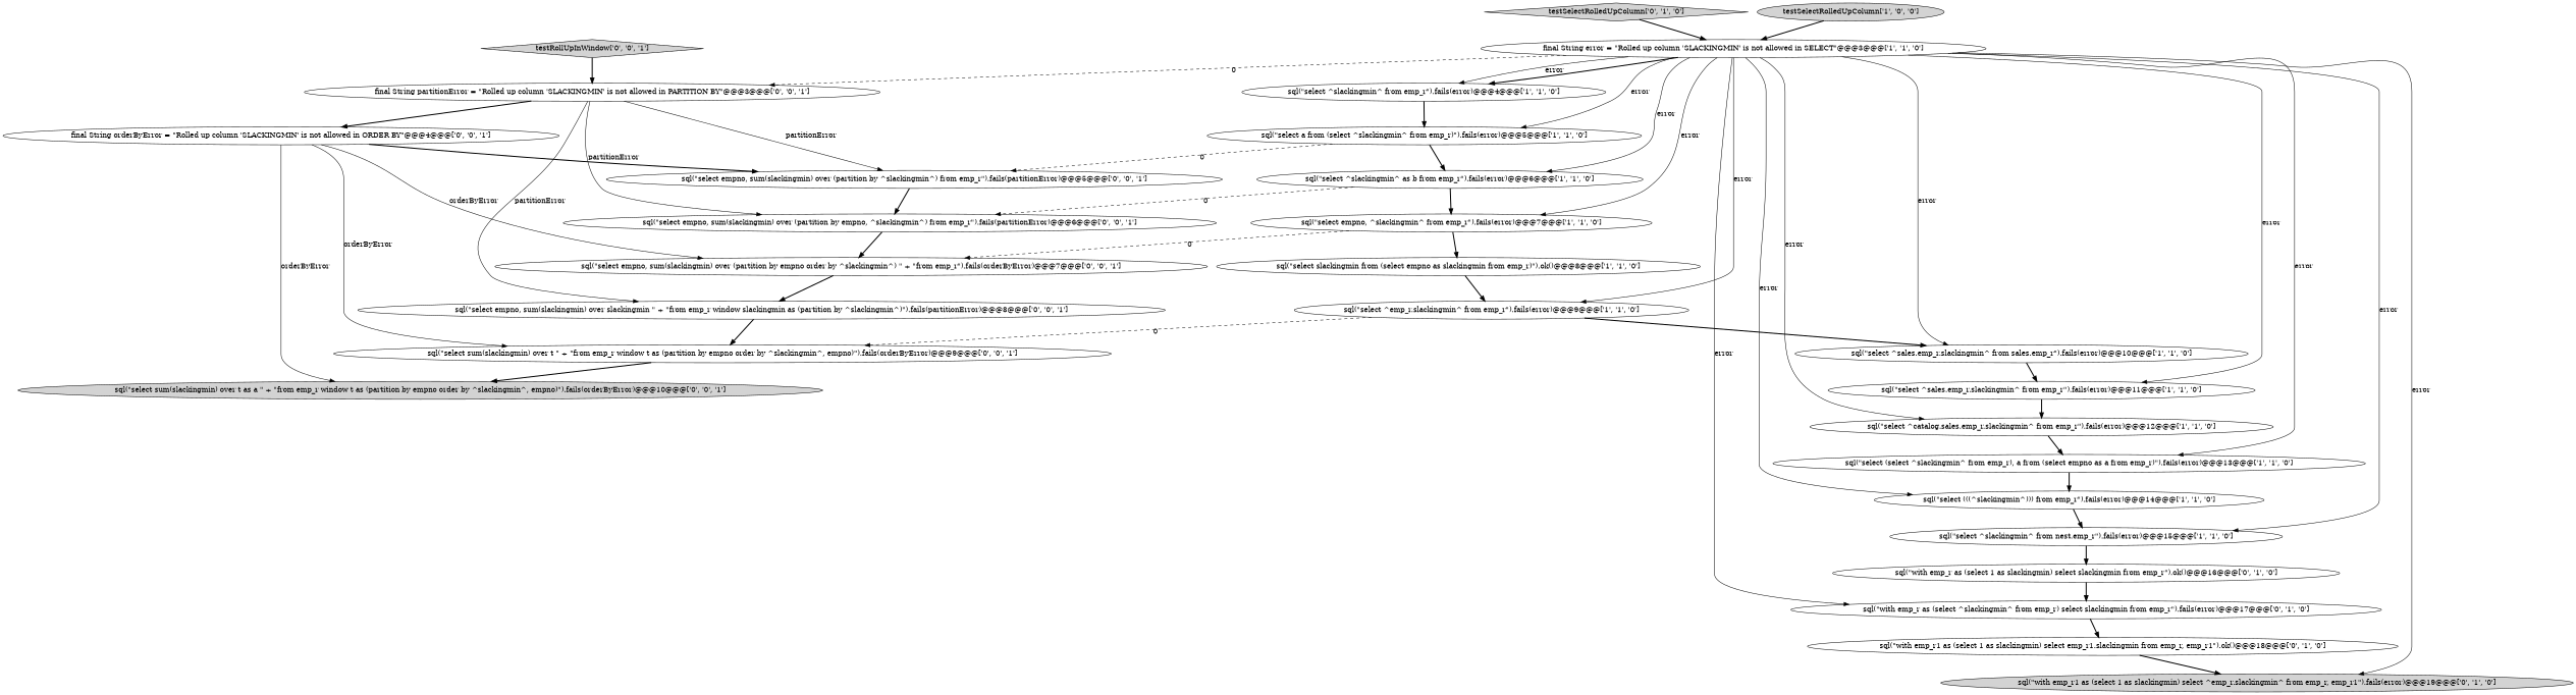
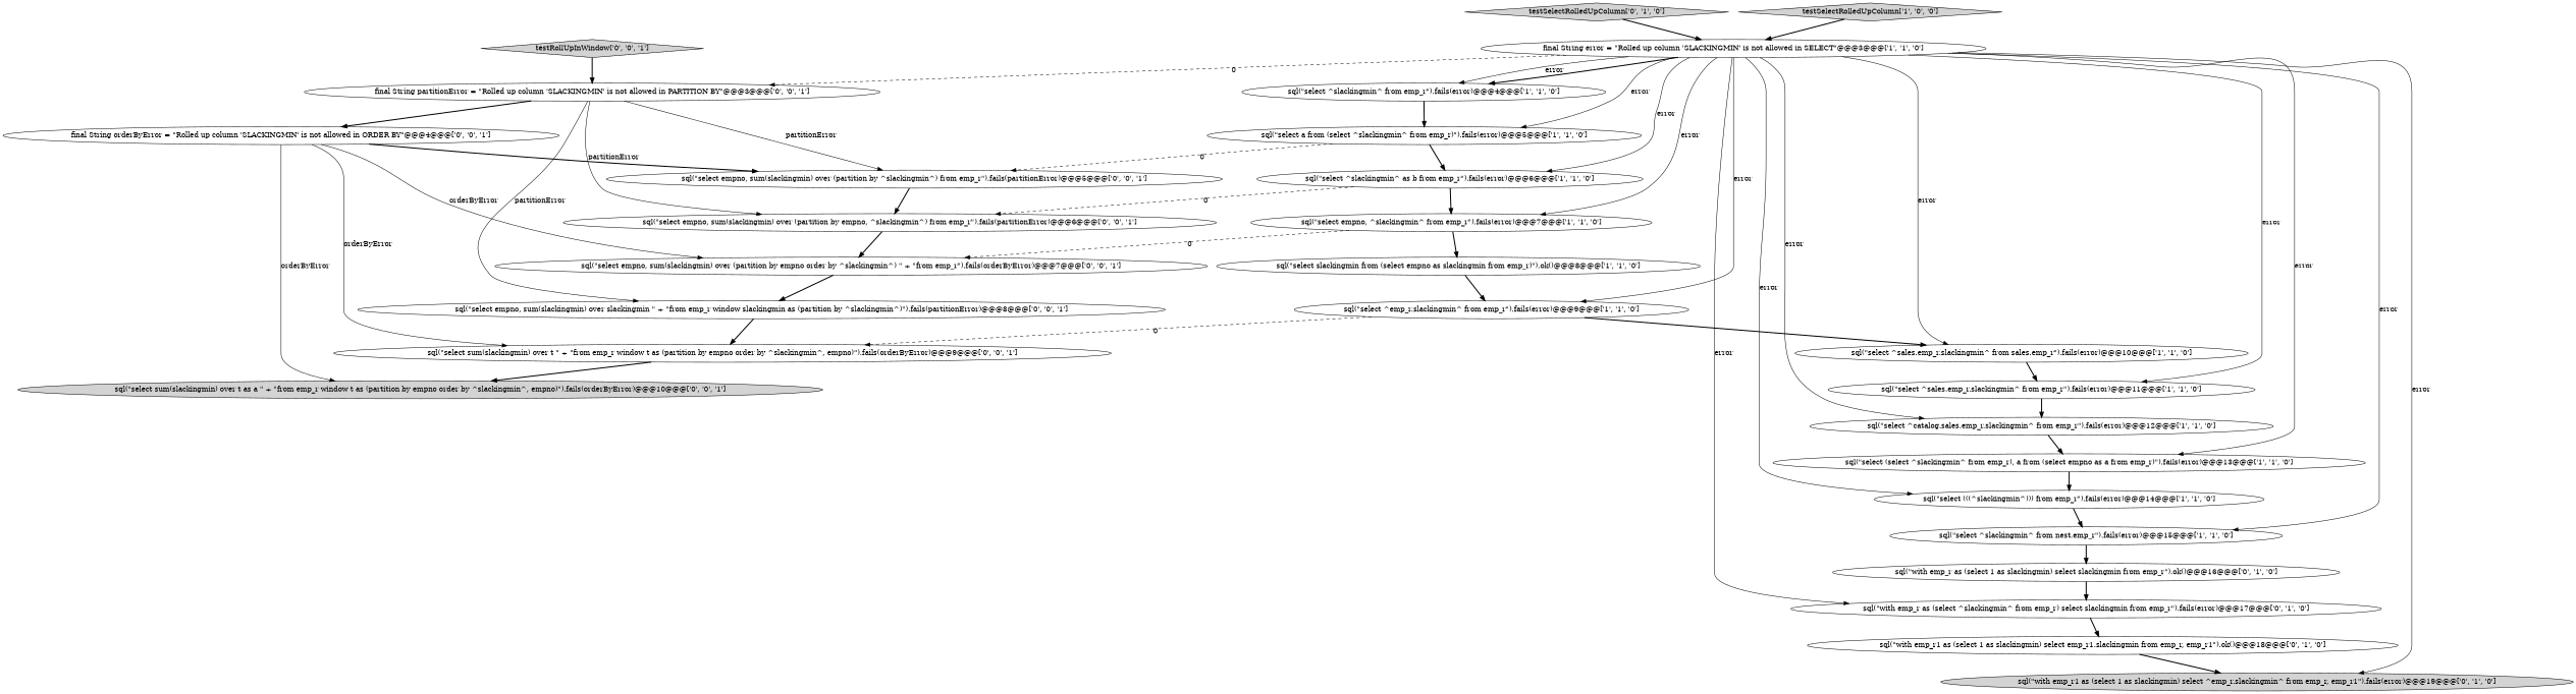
  digraph {
    node [fillcolor=white shape=ellipse style=filled]
    edge [style=bold]
    n1 [fillcolor=lightgray label="testSelectRolledUpColumn['0', '1', '0']" shape=diamond]
    n2 [label="final String error = \"Rolled up column 'SLACKINGMIN' is not allowed in SELECT\"@@@3@@@['1', '1', '0']"]
    n3 [label="sql(\"select slackingmin from (select empno as slackingmin from emp_r)\").ok()@@@8@@@['1', '1', '0']"]
    n4 [label="sql(\"select ^emp_r.slackingmin^ from emp_r\").fails(error)@@@9@@@['1', '1', '0']"]
    n5 [label="sql(\"select empno, sum(slackingmin) over (partition by ^slackingmin^) from emp_r\").fails(partitionError)@@@5@@@['0', '0', '1']"]
    n6 [label="sql(\"select empno, sum(slackingmin) over (partition by empno, ^slackingmin^) from emp_r\").fails(partitionError)@@@6@@@['0', '0', '1']"]
    n7 [label="sql(\"select empno, sum(slackingmin) over (partition by empno order by ^slackingmin^) \" + \"from emp_r\").fails(orderByError)@@@7@@@['0', '0', '1']"]
    n8 [label="sql(\"select empno, sum(slackingmin) over slackingmin \" + \"from emp_r window slackingmin as (partition by ^slackingmin^)\").fails(partitionError)@@@8@@@['0', '0', '1']"]
    n9 [label="sql(\"select ^slackingmin^ from nest.emp_r\").fails(error)@@@15@@@['1', '1', '0']"]
    n10 [label="sql(\"with emp_r as (select 1 as slackingmin) select slackingmin from emp_r\").ok()@@@16@@@['0', '1', '0']"]
    n11 [label="sql(\"with emp_r as (select ^slackingmin^ from emp_r) select slackingmin from emp_r\").fails(error)@@@17@@@['0', '1', '0']"]
    n12 [label="sql(\"select ^sales.emp_r.slackingmin^ from emp_r\").fails(error)@@@11@@@['1', '1', '0']"]
    n13 [label="sql(\"select ^catalog.sales.emp_r.slackingmin^ from emp_r\").fails(error)@@@12@@@['1', '1', '0']"]
    n14 [label="sql(\"select (select ^slackingmin^ from emp_r), a from (select empno as a from emp_r)\").fails(error)@@@13@@@['1', '1', '0']"]
    n15 [label="sql(\"with emp_r1 as (select 1 as slackingmin) select emp_r1.slackingmin from emp_r, emp_r1\").ok()@@@18@@@['0', '1', '0']"]
    n16 [fillcolor=lightgray label="sql(\"with emp_r1 as (select 1 as slackingmin) select ^emp_r.slackingmin^ from emp_r, emp_r1\").fails(error)@@@19@@@['0', '1', '0']"]
    n17 [label="final String partitionError = \"Rolled up column 'SLACKINGMIN' is not allowed in PARTITION BY\"@@@3@@@['0', '0', '1']"]
    n18 [label="final String orderByError = \"Rolled up column 'SLACKINGMIN' is not allowed in ORDER BY\"@@@4@@@['0', '0', '1']"]
    n19 [label="sql(\"select sum(slackingmin) over t \" + \"from emp_r window t as (partition by empno order by ^slackingmin^, empno)\").fails(orderByError)@@@9@@@['0', '0', '1']"]
    n20 [label="sql(\"select ^slackingmin^ as b from emp_r\").fails(error)@@@6@@@['1', '1', '0']"]
    n21 [label="sql(\"select ^slackingmin^ from emp_r\").fails(error)@@@4@@@['1', '1', '0']"]
    n22 [label="sql(\"select a from (select ^slackingmin^ from emp_r)\").fails(error)@@@5@@@['1', '1', '0']"]
    n23 [label="sql(\"select empno, ^slackingmin^ from emp_r\").fails(error)@@@7@@@['1', '1', '0']"]
    n24 [label="sql(\"select (((^slackingmin^))) from emp_r\").fails(error)@@@14@@@['1', '1', '0']"]
    n25 [label="sql(\"select ^sales.emp_r.slackingmin^ from sales.emp_r\").fails(error)@@@10@@@['1', '1', '0']"]
    n26 [fillcolor=lightgray label="sql(\"select sum(slackingmin) over t as a \" + \"from emp_r window t as (partition by empno order by ^slackingmin^, empno)\").fails(orderByError)@@@10@@@['0', '0', '1']"]
    n27 [fillcolor=lightgray label="testRollUpInWindow['0', '0', '1']" shape=diamond]
-   n28 [fillcolor=lightgray label="testSelectRolledUpColumn['1', '0', '0']"]
+   n28 [fillcolor=lightgray label="testSelectRolledUpColumn['1', '0', '0']" shape=diamond]
    n1 -> n2
    n2 -> n4 [label=error style=solid]
    n2 -> n9 [label=error style=solid]
    n2 -> n11 [label=error style=solid]
    n2 -> n12 [label=error style=solid]
    n2 -> n13 [label=error style=solid]
    n2 -> n14 [label=error style=solid]
    n2 -> n16 [label=error style=solid]
    n2 -> n17 [label=0 style=dashed]
    n2 -> n20 [label=error style=solid]
    n2 -> n21 [label=error style=solid]
    n2 -> n21
    n2 -> n22 [label=error style=solid]
    n2 -> n23 [label=error style=solid]
    n2 -> n24 [label=error style=solid]
    n2 -> n25 [label=error style=solid]
    n3 -> n4
    n4 -> n19 [label=0 style=dashed]
    n4 -> n25
    n5 -> n6
    n6 -> n7
    n7 -> n8
    n8 -> n19
    n9 -> n10
    n10 -> n11
    n11 -> n15
    n12 -> n13
    n13 -> n14
    n14 -> n24
    n15 -> n16
    n17 -> n5 [label=partitionError style=solid]
    n17 -> n6 [label=partitionError style=solid]
    n17 -> n8 [label=partitionError style=solid]
    n17 -> n18
    n18 -> n5
    n18 -> n7 [label=orderByError style=solid]
    n18 -> n19 [label=orderByError style=solid]
    n18 -> n26 [label=orderByError style=solid]
    n19 -> n26
    n20 -> n6 [label=0 style=dashed]
    n20 -> n23
    n21 -> n22
    n22 -> n5 [label=0 style=dashed]
    n22 -> n20
    n23 -> n3
    n23 -> n7 [label=0 style=dashed]
    n24 -> n9
    n25 -> n12
    n27 -> n17
    n28 -> n2
  }
